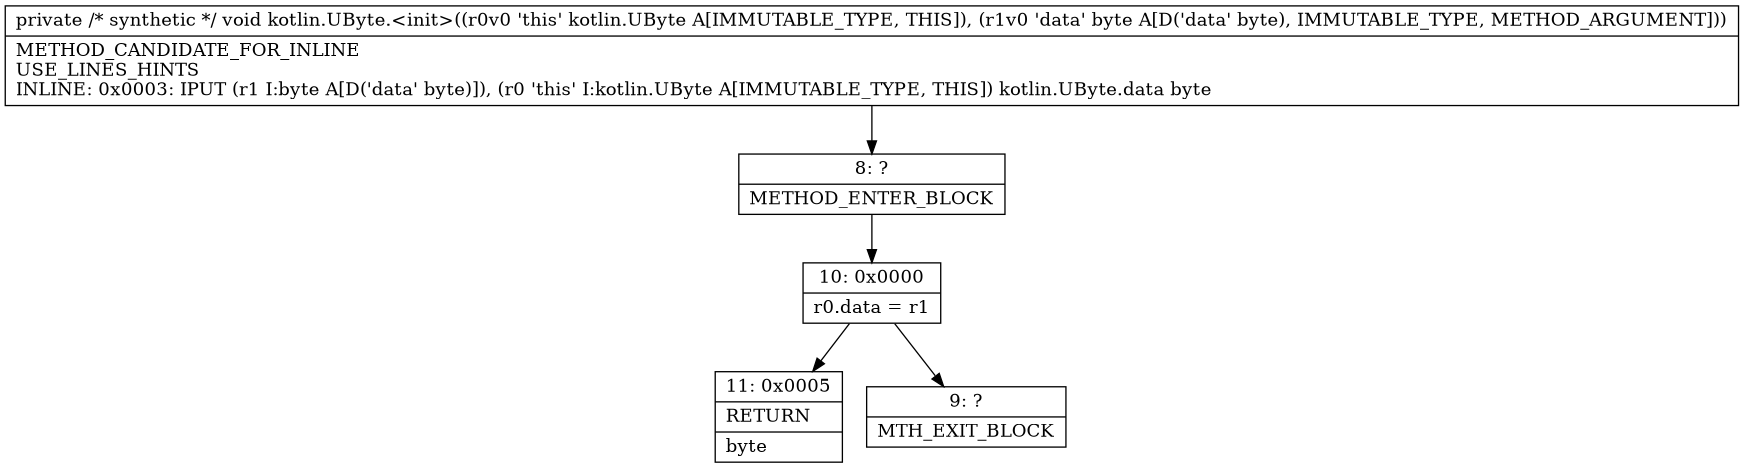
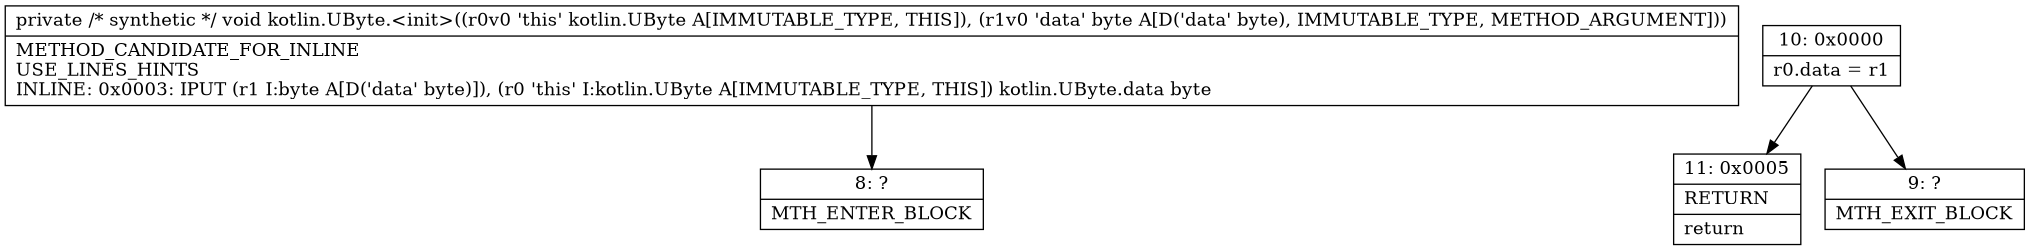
  digraph {
    node [shape=record]
-   n1 [label="{8\:\ ?|METHOD_ENTER_BLOCK\l}"]
+   n1 [label="{8\:\ ?|MTH_ENTER_BLOCK\l}"]
    n2 [label="{10\:\ 0x0000|r0.data = r1\l}"]
-   n3 [label="{11\:\ 0x0005|RETURN\l|byte\l}"]
+   n3 [label="{11\:\ 0x0005|RETURN\l|return\l}"]
    n4 [label="{9\:\ ?|MTH_EXIT_BLOCK\l}"]
    n5 [label="{private \/* synthetic *\/ void kotlin.UByte.\<init\>((r0v0 'this' kotlin.UByte A[IMMUTABLE_TYPE, THIS]), (r1v0 'data' byte A[D('data' byte), IMMUTABLE_TYPE, METHOD_ARGUMENT]))  | METHOD_CANDIDATE_FOR_INLINE\lUSE_LINES_HINTS\lINLINE: 0x0003: IPUT  (r1 I:byte A[D('data' byte)]), (r0 'this' I:kotlin.UByte A[IMMUTABLE_TYPE, THIS]) kotlin.UByte.data byte\l}"]
-   n1 -> n2
    n2 -> n3
    n2 -> n4
    n5 -> n1
  }
